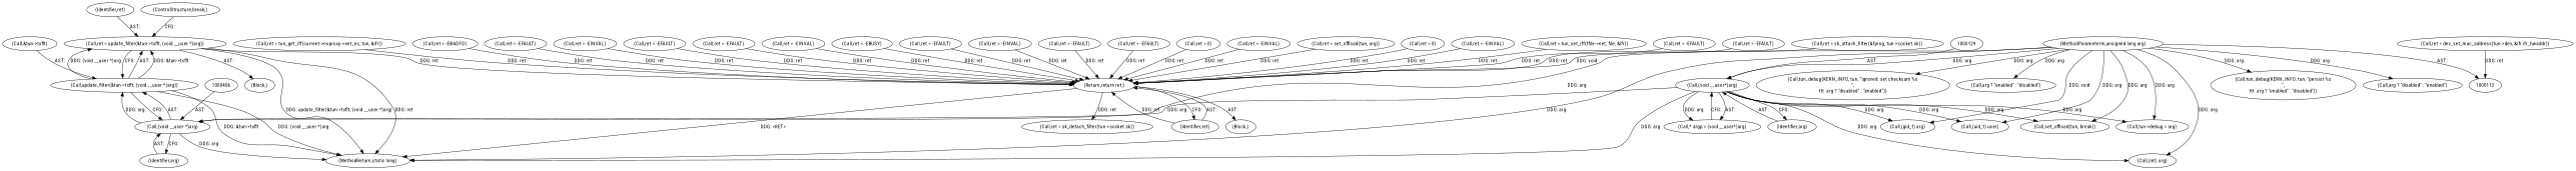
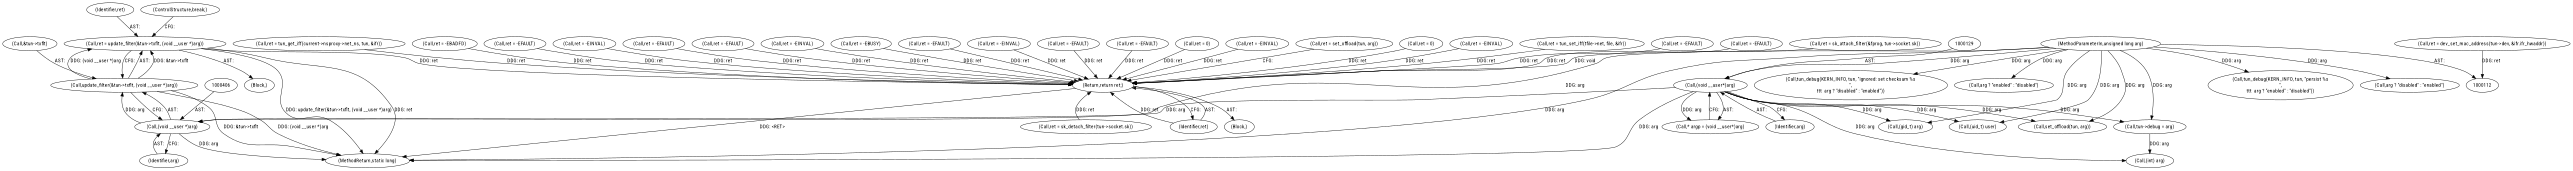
  digraph {
    fontname="Roboto Condensed"
    node [fontname="Roboto Condensed"]
    edge [fontname="Roboto Condensed"]
    n1 [label="(Call,ret = update_filter(&tun->txflt, (void __user *)arg))"]
    n2 [label="(Call,update_filter(&tun->txflt, (void __user *)arg))"]
    n3 [label="(Return,return ret;)"]
    n4 [label="(MethodReturn,static long)"]
    n5 [label="(Block,)"]
    n6 [label="(Call,(void __user *)arg)"]
    n7 [label="(Identifier,ret)"]
    n8 [label="(Block,)"]
    n9 [label="(Identifier,arg)"]
    n10 [label="(Call,(void __user*)arg)"]
    n11 [label="(Call,* argp = (void __user*)arg)"]
    n12 [label="(Call,(gid_t) arg)"]
    n13 [label="(Call,(int) arg)"]
    n14 [label="(Call,(uid_t) user)"]
    n15 [label="(Identifier,arg)"]
    n16 [label="(Call,tun->debug = arg)"]
-   n17 [label="(Call,set_offload(tun, break))"]
+   n17 [label="(Call,set_offload(tun, arg))"]
    n18 [label="(MethodParameterIn,unsigned long arg)"]
    n19 [label="(Call,tun_debug(KERN_INFO, tun, \"persist %s\n\",\n\t\t\t  arg ? \"enabled\" : \"disabled\"))"]
    n20 [label="(Call,arg ? \"disabled\" : \"enabled\")"]
    n21 [label="(Call,tun_debug(KERN_INFO, tun, \"ignored: set checksum %s\n\",\n\t\t\t  arg ? \"disabled\" : \"enabled\"))"]
    n22 [label="(Call,arg ? \"enabled\" : \"disabled\")"]
    1000112
    n24 [label="(Call,ret = -EBADFD)"]
    n25 [label="(Identifier,ret)"]
    n26 [label="(Call,ret = -EFAULT)"]
    n27 [label="(Call,ret = -EINVAL)"]
    n28 [label="(Call,ret = -EFAULT)"]
    n29 [label="(Call,ret = -EFAULT)"]
    n30 [label="(Call,ret = -EINVAL)"]
    n31 [label="(Call,ret = -EBUSY)"]
    n32 [label="(Call,ret = -EFAULT)"]
    n33 [label="(Call,ret = dev_set_mac_address(tun->dev, &ifr.ifr_hwaddr))"]
    n34 [label="(Call,&tun->txflt)"]
    n35 [label="(Call,ret = -EINVAL)"]
    n36 [label="(Call,ret = -EFAULT)"]
    n37 [label="(Call,ret = -EFAULT)"]
    n38 [label="(Call,ret = 0)"]
    n39 [label="(Call,ret = -EINVAL)"]
    n40 [label="(Call,ret = set_offload(tun, arg))"]
    n41 [label="(Call,ret = sk_detach_filter(tun->socket.sk))"]
    n42 [label="(Call,ret = 0)"]
    n43 [label="(Call,ret = -EINVAL)"]
    n44 [label="(Call,ret = tun_set_iff(tfile->net, file, &ifr))"]
    n45 [label="(Call,ret = -EFAULT)"]
    n46 [label="(ControlStructure,break;)"]
    n47 [label="(Call,ret = -EFAULT)"]
    n48 [label="(Call,ret = sk_attach_filter(&fprog, tun->socket.sk))"]
    n49 [label="(Call,ret = tun_get_iff(current->nsproxy->net_ns, tun, &ifr))"]
    1000406
    1000129
    n1 -> n2 [label="CFG: "]
    n1 -> n3 [label="DDG: ret"]
    n1 -> n4 [label="DDG: update_filter(&tun->txflt, (void __user *)arg)"]
    n1 -> n4 [label="DDG: ret"]
    n1 -> n5 [label="AST: "]
    n2 -> n1 [label="AST: "]
    n2 -> n1 [label="DDG: &tun->txflt"]
    n2 -> n1 [label="DDG: (void __user *)arg"]
    n2 -> n4 [label="DDG: (void __user *)arg"]
    n2 -> n4 [label="DDG: &tun->txflt"]
    n2 -> n6 [label="CFG: "]
    n3 -> n4 [label="DDG: <RET>"]
    n3 -> n7 [label="CFG: "]
    n3 -> n8 [label="AST: "]
    n6 -> n2 [label="AST: "]
    n6 -> n2 [label="DDG: arg"]
    n6 -> n4 [label="DDG: arg"]
    n6 -> n9 [label="CFG: "]
    n7 -> n3 [label="AST: "]
    n7 -> n3 [label="DDG: ret"]
    n9 -> n6 [label="AST: "]
    n10 -> n4 [label="DDG: arg"]
    n10 -> n6 [label="DDG: arg"]
    n10 -> n11 [label="AST: "]
    n10 -> n11 [label="DDG: arg"]
    n10 -> n12 [label="DDG: arg"]
    n10 -> n13 [label="DDG: arg"]
    n10 -> n14 [label="DDG: arg"]
    n10 -> n15 [label="CFG: "]
    n10 -> n16 [label="DDG: arg"]
    n10 -> n17 [label="DDG: arg"]
    n11 -> n10 [label="CFG: "]
    n15 -> n10 [label="AST: "]
    n18 -> n4 [label="DDG: arg"]
    n18 -> n6 [label="DDG: arg"]
    n18 -> n10 [label="DDG: arg"]
-   n18 -> n12 [label="DDG: void"]
-   n18 -> n13 [label="DDG: arg"]
+   n18 -> n12 [label="DDG: arg"]
+   n16 -> n13 [label="DDG: arg"]
    n18 -> n14 [label="DDG: arg"]
    n18 -> n16 [label="DDG: arg"]
    n18 -> n17 [label="DDG: arg"]
    n18 -> n19 [label="DDG: arg"]
    n18 -> n20 [label="DDG: arg"]
    n18 -> n21 [label="DDG: arg"]
    n18 -> n22 [label="DDG: arg"]
    n18 -> 1000112 [label="AST: "]
    n24 -> n3 [label="DDG: ret"]
    n25 -> n1 [label="AST: "]
    n26 -> n3 [label="DDG: ret"]
    n27 -> n3 [label="DDG: ret"]
    n28 -> n3 [label="DDG: ret"]
    n29 -> n3 [label="DDG: ret"]
    n30 -> n3 [label="DDG: ret"]
    n31 -> n3 [label="DDG: ret"]
    n32 -> n3 [label="DDG: ret"]
    n33 -> 1000112 [label="DDG: ret"]
    n34 -> n2 [label="AST: "]
    n35 -> n3 [label="DDG: ret"]
    n36 -> n3 [label="DDG: ret"]
    n37 -> n3 [label="DDG: ret"]
    n38 -> n3 [label="DDG: ret"]
    n39 -> n3 [label="DDG: ret"]
-   n40 -> n3 [label="DDG: ret"]
-   n3 -> n41 [label="DDG: ret"]
+   n40 -> n3 [label="CFG: "]
+   n41 -> n3 [label="DDG: ret"]
    n42 -> n3 [label="DDG: ret"]
    n43 -> n3 [label="DDG: ret"]
    n44 -> n3 [label="DDG: ret"]
    n45 -> n3 [label="DDG: ret"]
    n46 -> n1 [label="CFG: "]
    n47 -> n3 [label="DDG: ret"]
    n48 -> n3 [label="DDG: void"]
    n49 -> n3 [label="DDG: ret"]
    1000406 -> n6 [label="AST: "]
    1000129 -> n10 [label="AST: "]
  }
